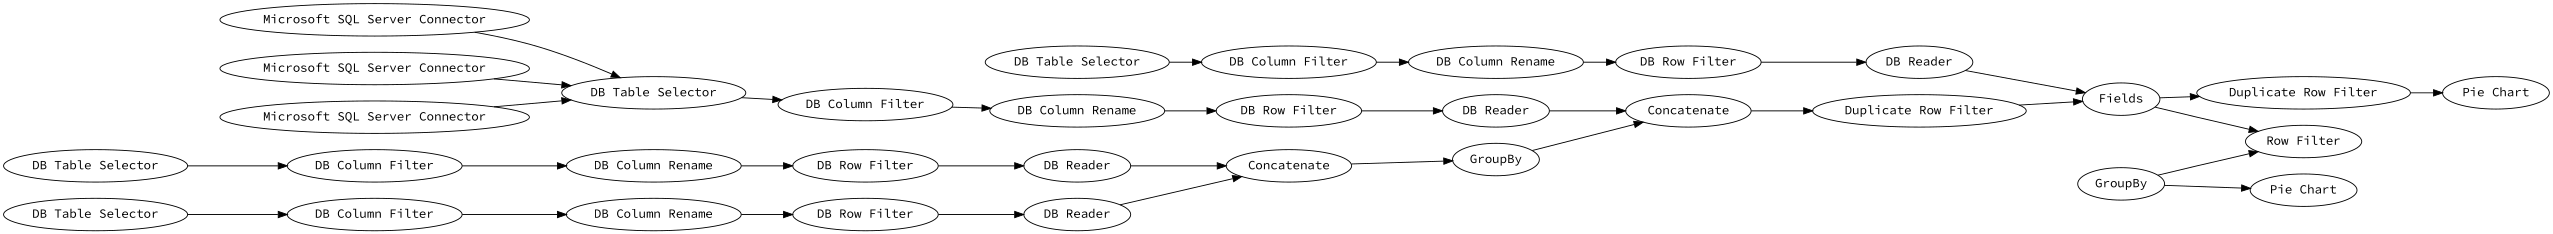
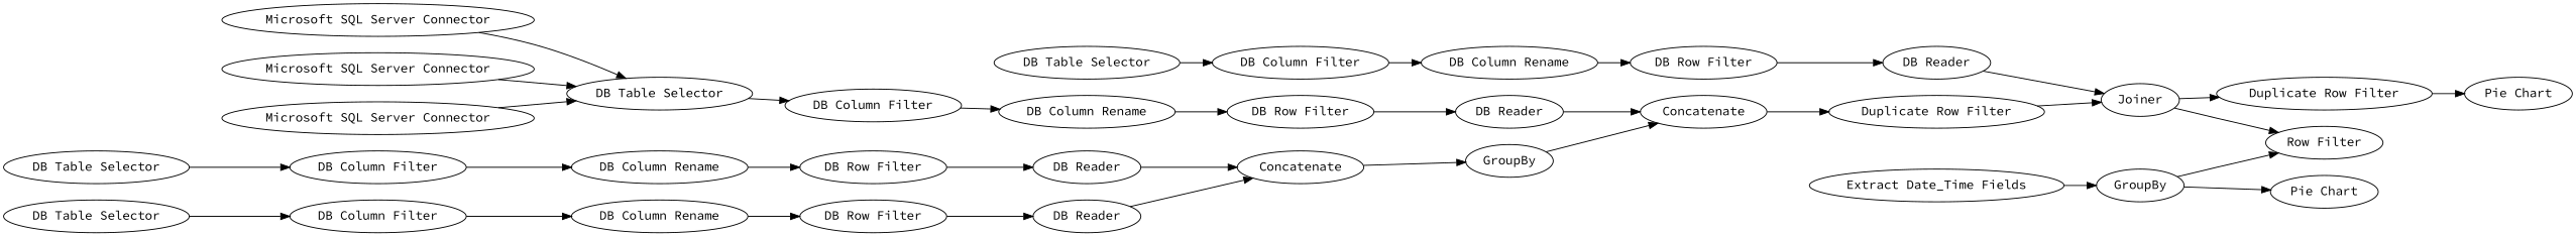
  digraph {
    fontname="Source Code Pro"
    rankdir=LR
    node [fontname="Source Code Pro"]
    edge [fontname="Source Code Pro"]
    n1 [label=GroupBy]
    n2 [label="Pie Chart"]
    n3 [label="Row Filter"]
    n4 [label="DB Column Filter"]
    n5 [label="DB Column Rename"]
    n6 [label="DB Row Filter"]
    n7 [label="DB Reader"]
    n8 [label="DB Table Selector"]
    n9 [label="DB Column Filter"]
    n10 [label="DB Column Rename"]
    n11 [label="DB Row Filter"]
    n12 [label="Microsoft SQL Server Connector"]
    n13 [label="DB Table Selector"]
    n14 [label="DB Column Filter"]
    n15 [label="DB Column Rename"]
    n16 [label="DB Reader"]
    n17 [label=Concatenate]
    n18 [label="DB Reader"]
    n19 [label=Concatenate]
    n20 [label="Duplicate Row Filter"]
-   n21 [label=Fields]
+   n21 [label=Joiner]
    n22 [label="Microsoft SQL Server Connector"]
    n23 [label="Duplicate Row Filter"]
+   n24 [label="Extract Date_Time Fields"]
    n25 [label="Pie Chart"]
    n26 [label="DB Column Filter"]
    n27 [label="DB Column Rename"]
    n28 [label="DB Row Filter"]
    n29 [label="DB Reader"]
    n30 [label=GroupBy]
    n31 [label="DB Row Filter"]
    n32 [label="DB Table Selector"]
    n33 [label="DB Table Selector"]
    n34 [label="Microsoft SQL Server Connector"]
    n1 -> n2
    n1 -> n3
    n4 -> n5
    n5 -> n6
    n6 -> n7
    n7 -> n21
    n8 -> n9
    n9 -> n10
    n10 -> n11
    n11 -> n16
    n12 -> n13
    n13 -> n14
    n14 -> n15
    n15 -> n31
    n16 -> n17
    n17 -> n30
    n18 -> n19
    n19 -> n20
    n20 -> n21
    n21 -> n3
    n21 -> n23
    n22 -> n13
    n23 -> n25
+   n24 -> n1
    n26 -> n27
    n27 -> n28
    n28 -> n29
    n29 -> n17
    n30 -> n19
    n31 -> n18
    n32 -> n4
    n33 -> n26
    n34 -> n13
  }
